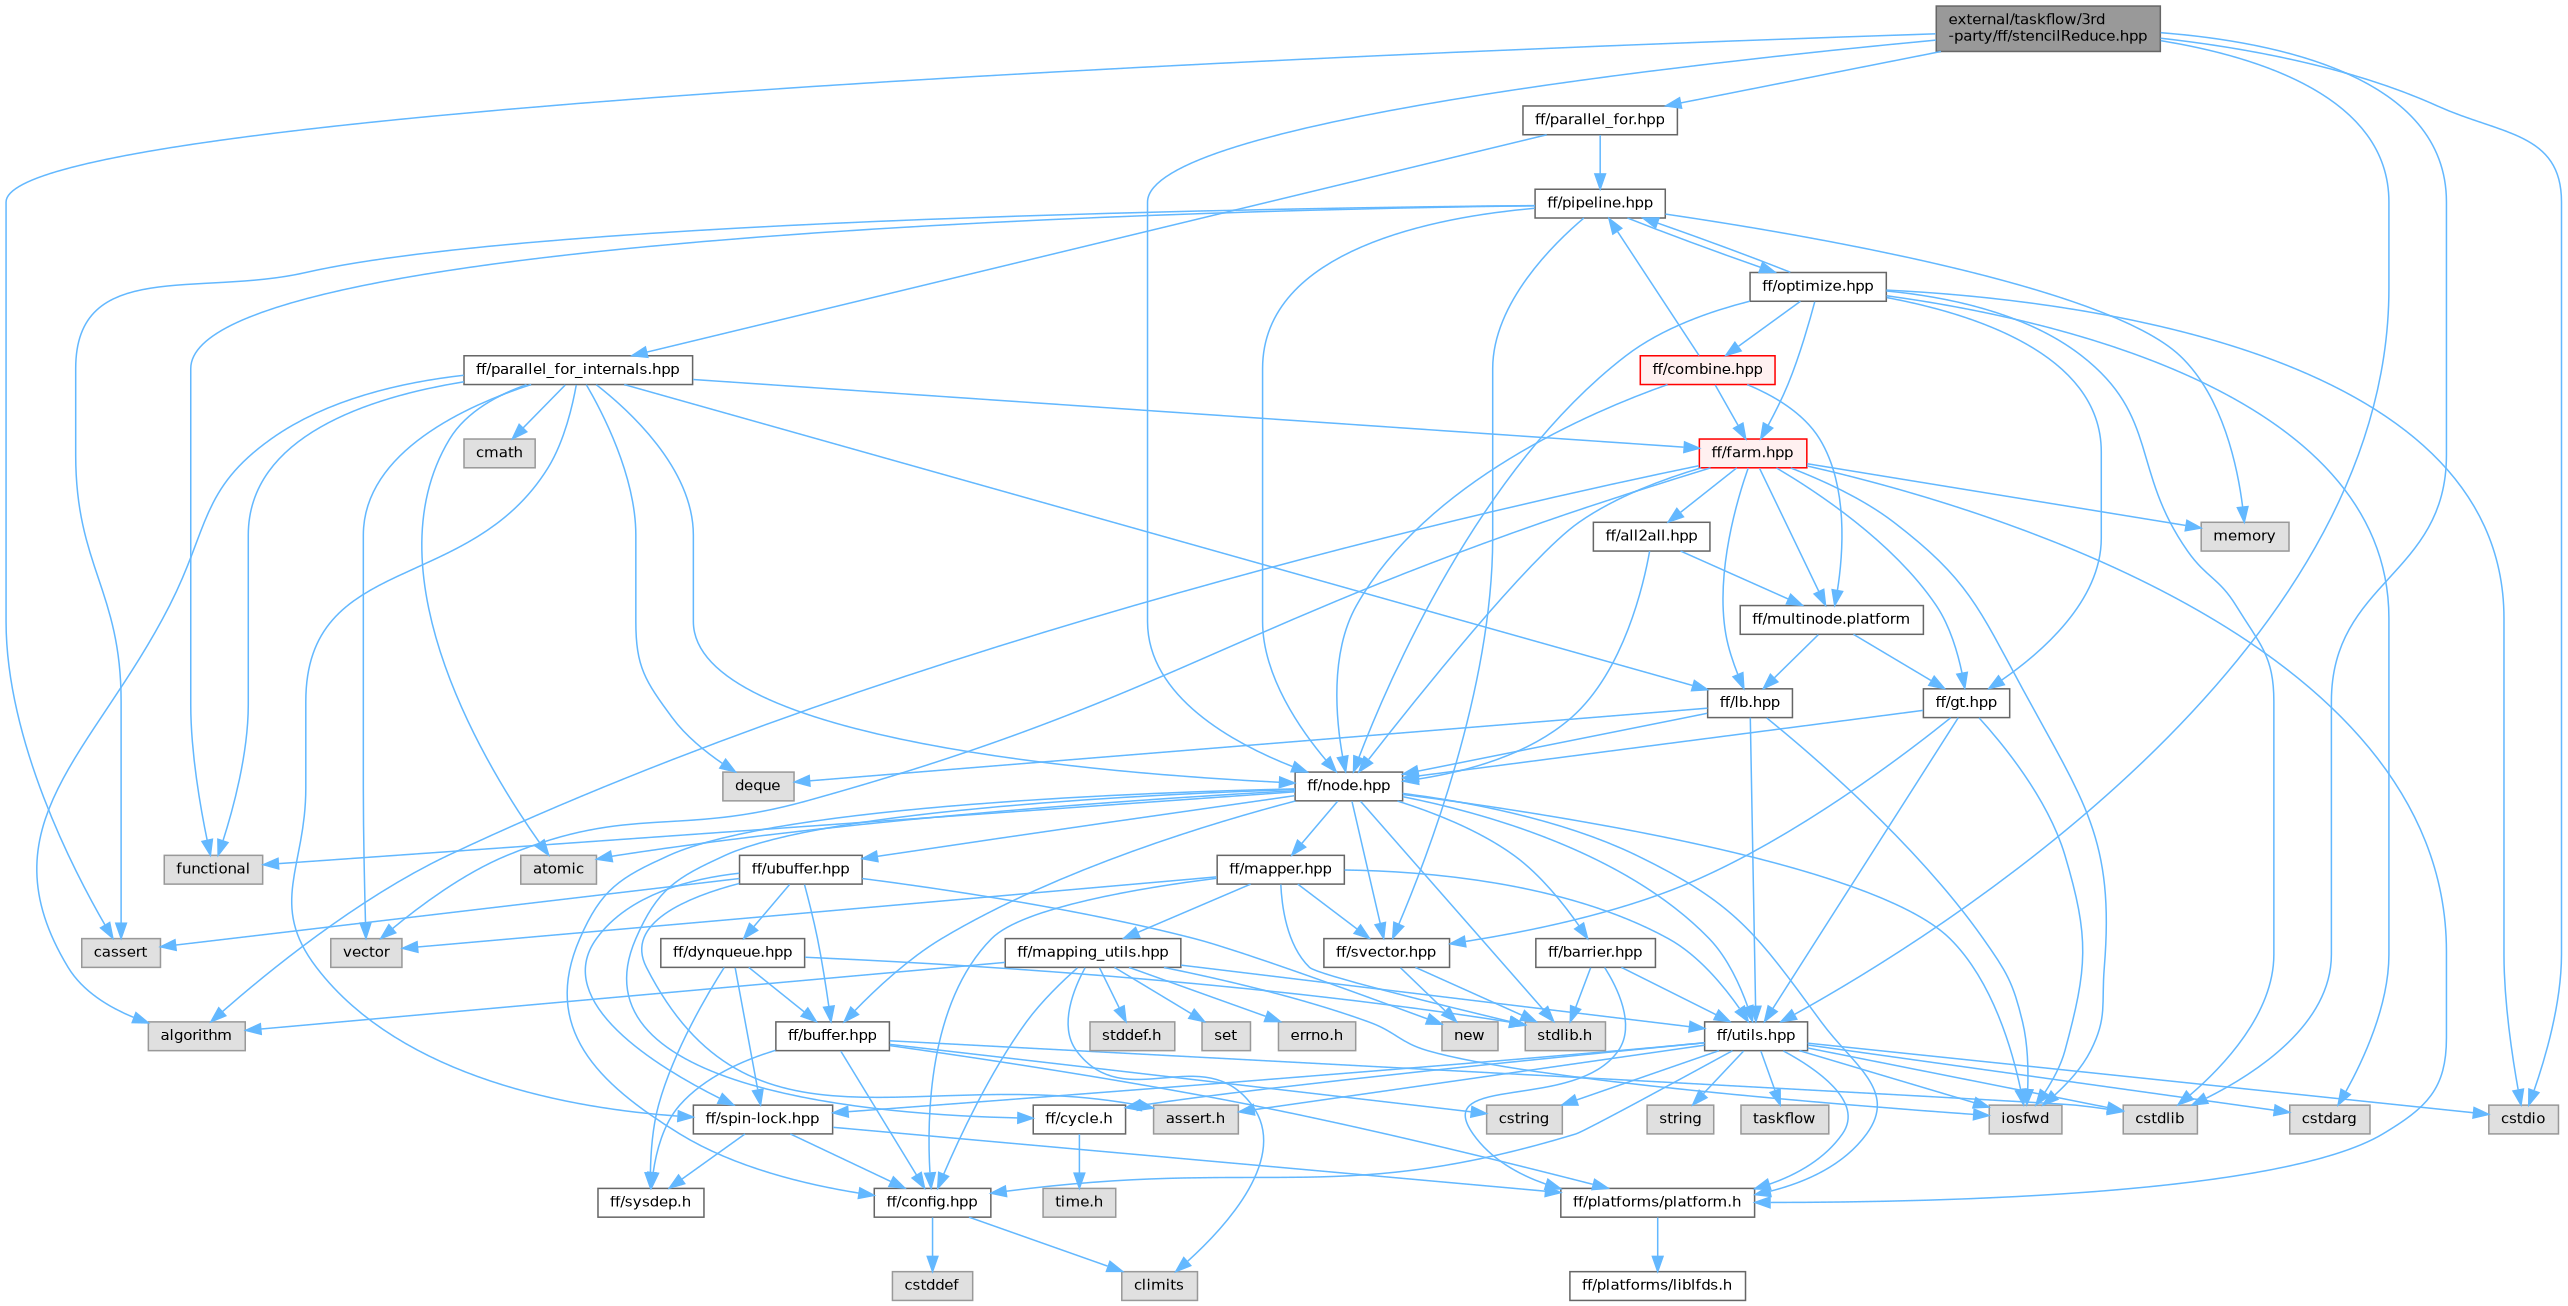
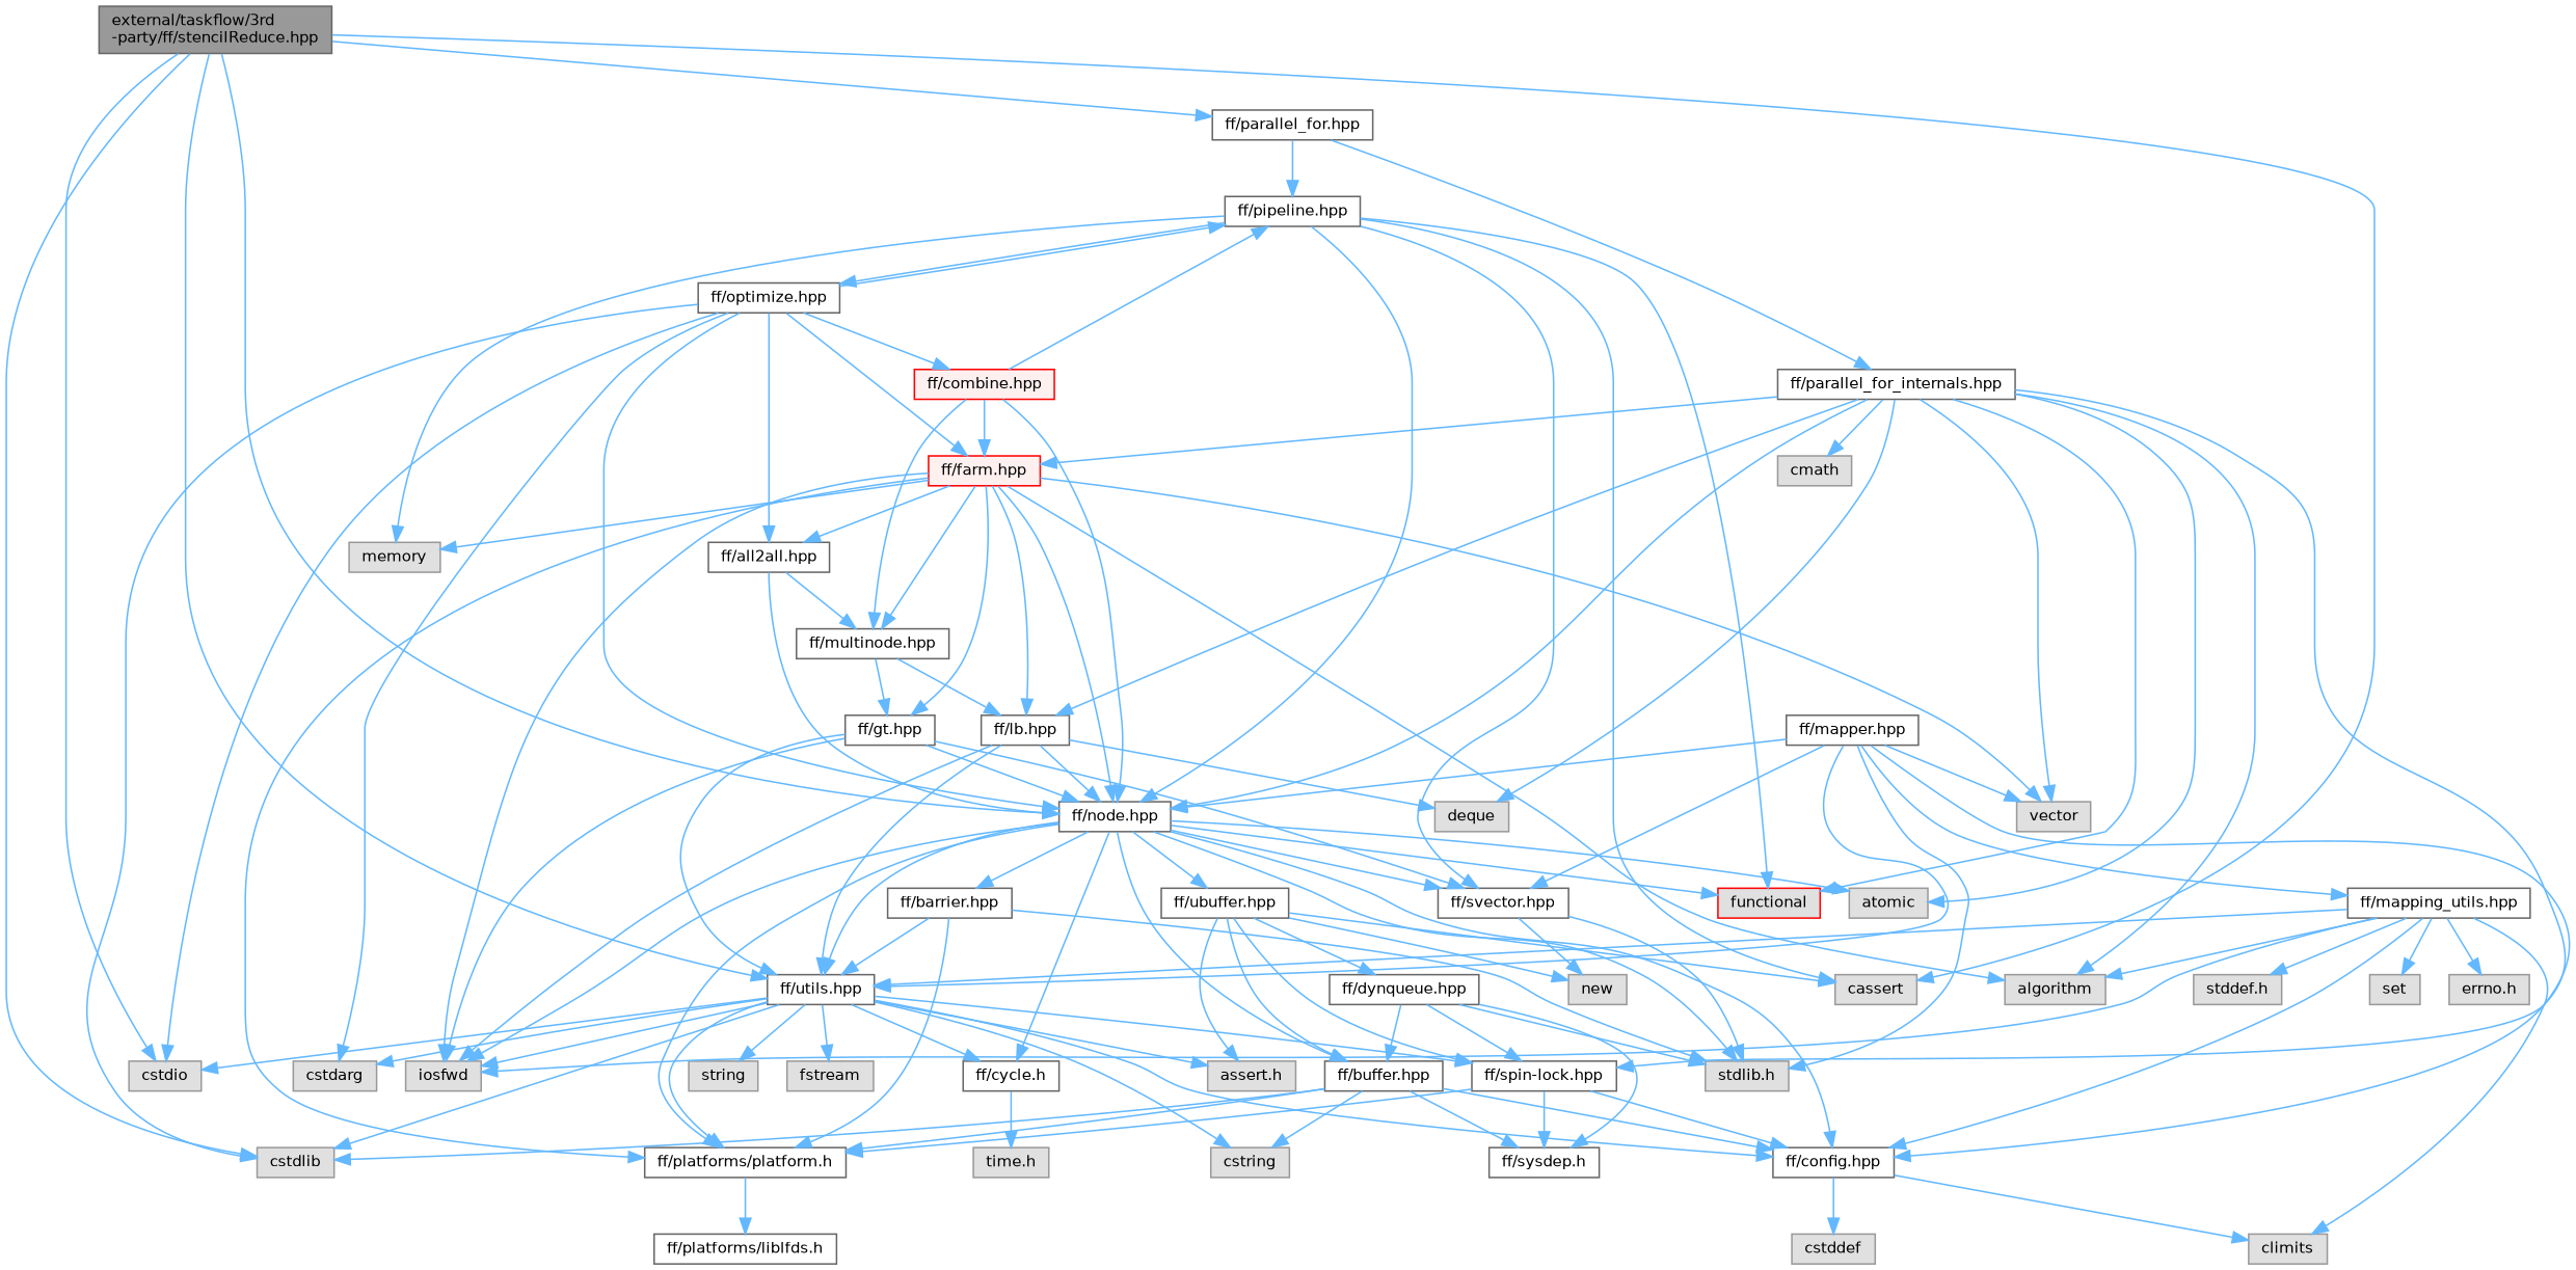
  digraph {
    node [color=grey60 fillcolor="#E0E0E0" fontname=Helvetica fontsize=10 shape=box style=filled]
    edge [color=steelblue1 fontname=Helvetica fontsize=10 labelfontname=Helvetica labelfontsize=10 style=solid]
    n1 [color=gray40 fillcolor=grey60 fontcolor=black height=0.2 label="external/taskflow/3rd\l-party/ff/stencilReduce.hpp" width=0.4]
    n2 [height=0.2 label=cstdio width=0.4]
    n3 [height=0.2 label=cstdlib width=0.4]
    n4 [height=0.2 label=cassert width=0.4]
    n5 [color=grey40 fillcolor=white height=0.2 label="ff/utils.hpp" width=0.4]
    n6 [color=grey40 fillcolor=white height=0.2 label="ff/node.hpp" width=0.4]
    n7 [color=grey40 fillcolor=white height=0.2 label="ff/parallel_for.hpp" width=0.4]
    n8 [height=0.2 label="assert.h" width=0.4]
    n9 [height=0.2 label=cstdarg width=0.4]
    n10 [height=0.2 label=iosfwd width=0.4]
    n11 [color=grey40 fillcolor=white height=0.2 label="ff/config.hpp" width=0.4]
    n12 [color=grey40 fillcolor=white height=0.2 label="ff/platforms/platform.h" width=0.4]
    n13 [height=0.2 label=cstring width=0.4]
    n14 [height=0.2 label=string width=0.4]
-   n15 [height=0.2 label=taskflow width=0.4]
+   n15 [height=0.2 label=fstream width=0.4]
    n16 [color=grey40 fillcolor=white height=0.2 label="ff/cycle.h" width=0.4]
    n17 [color=grey40 fillcolor=white height=0.2 label="ff/spin-lock.hpp" width=0.4]
    n18 [height=0.2 label="stdlib.h" width=0.4]
-   n19 [height=0.2 label=functional width=0.4]
+   n19 [color=red height=0.2 label=functional width=0.4]
    n20 [color=grey40 fillcolor=white height=0.2 label="ff/buffer.hpp" width=0.4]
    n21 [color=grey40 fillcolor=white height=0.2 label="ff/ubuffer.hpp" width=0.4]
    n22 [color=grey40 fillcolor=white height=0.2 label="ff/mapper.hpp" width=0.4]
    n23 [color=grey40 fillcolor=white height=0.2 label="ff/svector.hpp" width=0.4]
    n24 [color=grey40 fillcolor=white height=0.2 label="ff/barrier.hpp" width=0.4]
    n25 [height=0.2 label=atomic width=0.4]
    n26 [color=grey40 fillcolor=white height=0.2 label="ff/pipeline.hpp" width=0.4]
    n27 [color=grey40 fillcolor=white height=0.2 label="ff/parallel_for_internals.hpp" width=0.4]
    n28 [height=0.2 label=cstddef width=0.4]
    n29 [height=0.2 label=climits width=0.4]
    n30 [color=grey40 fillcolor=white height=0.2 label="ff/platforms/liblfds.h" width=0.4]
    n31 [height=0.2 label="time.h" width=0.4]
    n32 [color=grey40 fillcolor=white height=0.2 label="ff/sysdep.h" width=0.4]
    n33 [height=0.2 label=new width=0.4]
    n34 [color=grey40 fillcolor=white height=0.2 label="ff/dynqueue.hpp" width=0.4]
    n35 [color=grey40 fillcolor=white height=0.2 label="ff/mapping_utils.hpp" width=0.4]
    n36 [height=0.2 label=vector width=0.4]
    n37 [height=0.2 label=set width=0.4]
    n38 [height=0.2 label=algorithm width=0.4]
    n39 [height=0.2 label="errno.h" width=0.4]
    n40 [height=0.2 label="stddef.h" width=0.4]
    n41 [height=0.2 label=memory width=0.4]
    n42 [color=grey40 fillcolor=white height=0.2 label="ff/optimize.hpp" width=0.4]
    n43 [color=red fillcolor="#FFF0F0" height=0.2 label="ff/farm.hpp" width=0.4]
    n44 [color=grey40 fillcolor=white height=0.2 label="ff/lb.hpp" width=0.4]
    n45 [height=0.2 label=deque width=0.4]
    n46 [height=0.2 label=cmath width=0.4]
    n47 [color=grey40 fillcolor=white height=0.2 label="ff/all2all.hpp" width=0.4]
    n48 [color=red fillcolor="#FFF0F0" height=0.2 label="ff/combine.hpp" width=0.4]
    n49 [color=grey40 fillcolor=white height=0.2 label="ff/gt.hpp" width=0.4]
-   n50 [color=grey40 fillcolor=white height=0.2 label="ff/multinode.platform" width=0.4]
+   n50 [color=grey40 fillcolor=white height=0.2 label="ff/multinode.hpp" width=0.4]
    n1 -> n2
    n1 -> n3
    n1 -> n4
    n1 -> n5
    n1 -> n6
    n1 -> n7
    n5 -> n2
    n5 -> n3
    n5 -> n8
    n5 -> n9
    n5 -> n10
    n5 -> n11
    n5 -> n12
    n5 -> n13
    n5 -> n14
    n5 -> n15
    n5 -> n16
    n5 -> n17
    n6 -> n5
    n6 -> n10
    n6 -> n11
    n6 -> n12
    n6 -> n16
    n6 -> n18
    n6 -> n19
    n6 -> n20
    n6 -> n21
-   n6 -> n22
+   n22 -> n6
    n6 -> n23
    n6 -> n24
    n6 -> n25
    n7 -> n26
    n7 -> n27
    n11 -> n28
    n11 -> n29
    n12 -> n30
    n16 -> n31
    n17 -> n11
    n17 -> n12
    n17 -> n32
    n20 -> n3
    n20 -> n11
    n20 -> n12
    n20 -> n13
    n20 -> n32
    n21 -> n4
    n21 -> n8
    n21 -> n17
    n21 -> n20
    n21 -> n33
    n21 -> n34
    n22 -> n5
    n22 -> n11
    n22 -> n18
    n22 -> n23
    n22 -> n35
    n22 -> n36
    n23 -> n18
    n23 -> n33
    n24 -> n5
    n24 -> n12
    n24 -> n18
    n26 -> n4
    n26 -> n6
    n26 -> n19
    n26 -> n23
    n26 -> n41
    n26 -> n42
    n27 -> n6
    n27 -> n17
    n27 -> n19
    n27 -> n25
    n27 -> n36
    n27 -> n38
    n27 -> n43
    n27 -> n44
    n27 -> n45
    n27 -> n46
    n34 -> n17
    n34 -> n18
    n34 -> n20
    n34 -> n32
    n35 -> n5
    n35 -> n10
    n35 -> n11
    n35 -> n29
    n35 -> n37
    n35 -> n38
    n35 -> n39
    n35 -> n40
    n42 -> n2
    n42 -> n3
    n42 -> n6
    n42 -> n9
    n42 -> n26
    n42 -> n43
-   n42 -> n49
+   n42 -> n47
    n42 -> n48
    n43 -> n6
    n43 -> n10
    n43 -> n12
    n43 -> n36
    n43 -> n38
    n43 -> n41
    n43 -> n44
    n43 -> n47
    n43 -> n49
    n43 -> n50
    n44 -> n5
    n44 -> n6
    n44 -> n10
    n44 -> n45
    n47 -> n6
    n47 -> n50
    n48 -> n6
    n48 -> n26
    n48 -> n43
    n48 -> n50
    n49 -> n5
    n49 -> n6
    n49 -> n10
    n49 -> n23
    n50 -> n44
    n50 -> n49
  }
